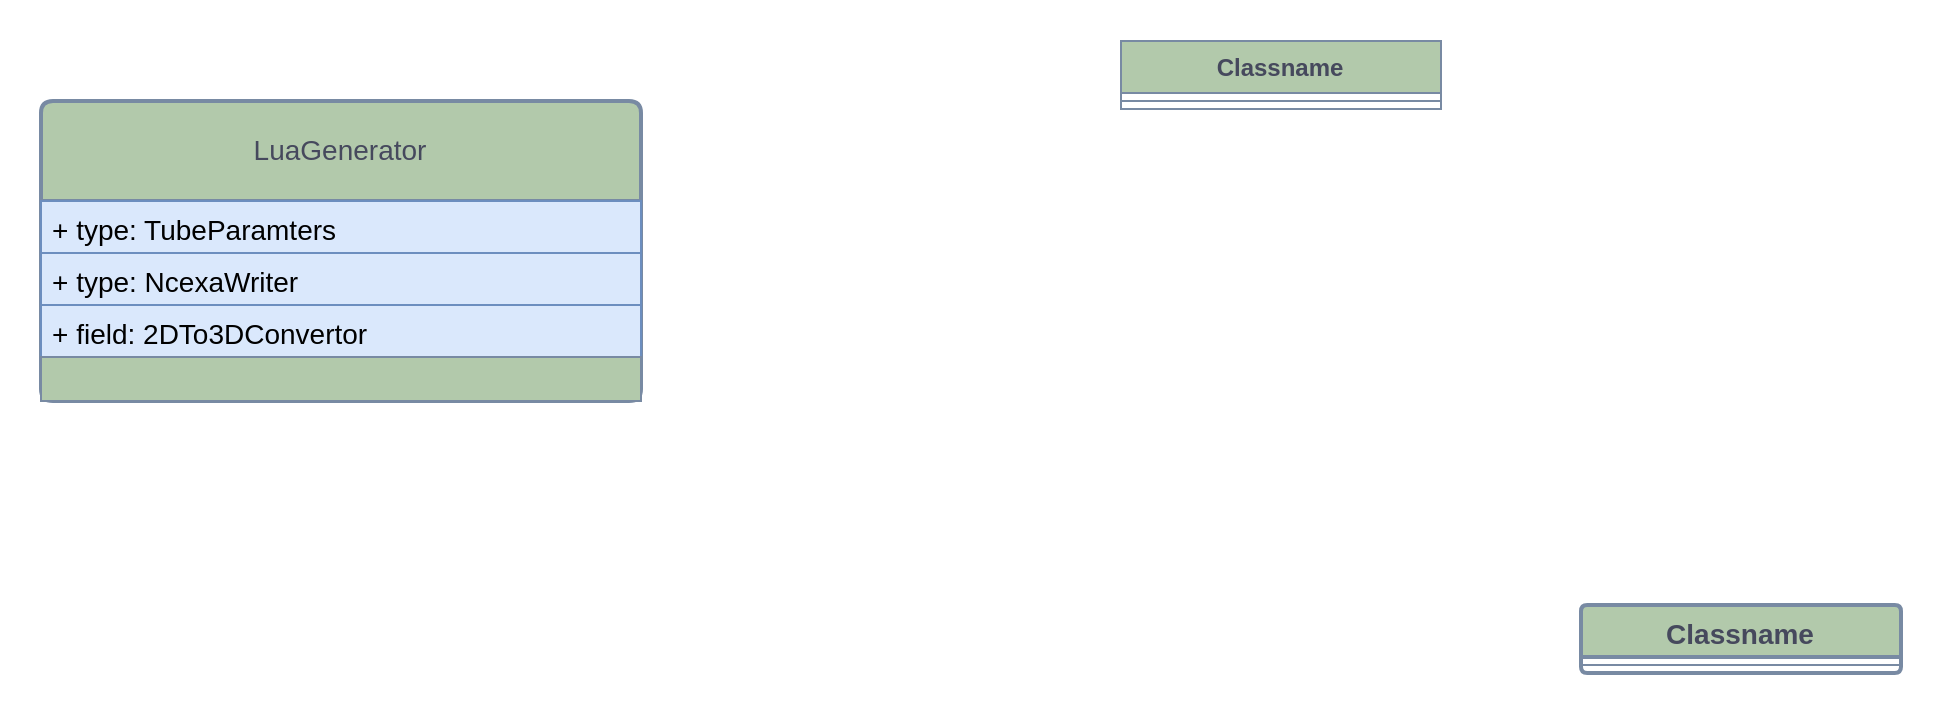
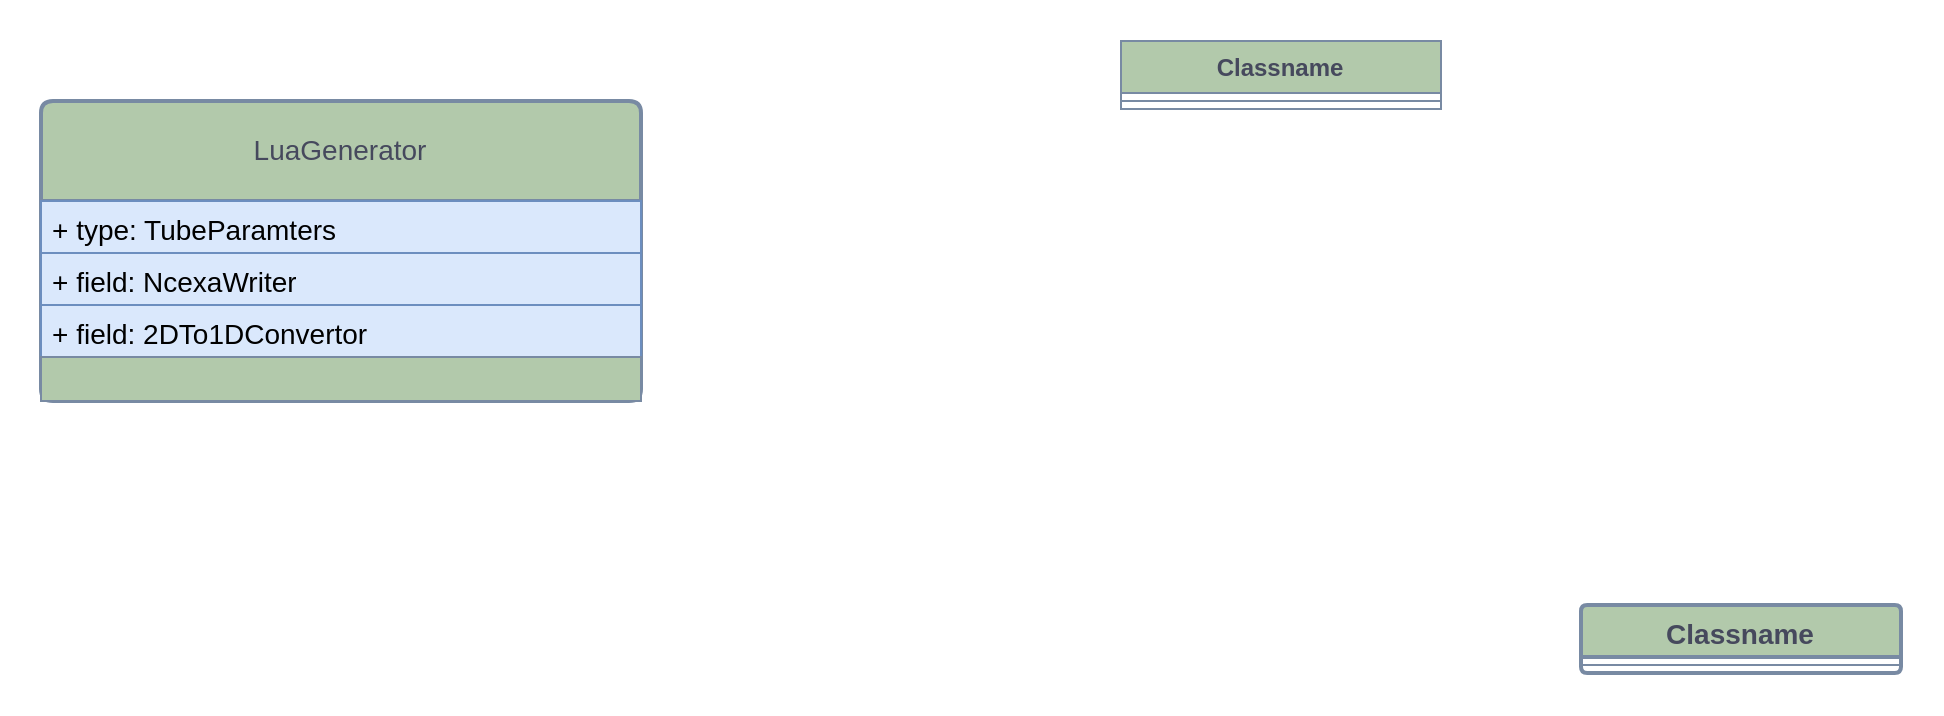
  <mxCell id="0" />
  <mxCell id="1" parent="0" />
  <mxCell id="2" value="LuaGenerator" style="swimlane;childLayout=stackLayout;horizontal=1;startSize=50;horizontalStack=0;rounded=1;fontSize=14;fontStyle=0;strokeWidth=2;resizeParent=0;resizeLast=1;shadow=0;dashed=0;align=center;arcSize=4;html=1;fillColor=#B2C9AB;strokeColor=#788AA3;labelBackgroundColor=none;fontColor=#46495D;swimlaneLine=1;whiteSpace=wrap;" parent="1" vertex="1"><mxGeometry x="20" y="50" width="300" height="150" as="geometry" /></mxCell>
  <mxCell id="3" value="+ type: TubeParamters" style="text;strokeColor=#6c8ebf;fillColor=#dae8fc;align=left;verticalAlign=top;spacingLeft=4;spacingRight=4;overflow=hidden;rotatable=0;points=[[0,0.5],[1,0.5]];portConstraint=eastwest;whiteSpace=wrap;html=1;fontFamily=Helvetica;fontSize=14;fontStyle=0;labelBackgroundColor=none;" vertex="1" parent="2"><mxGeometry y="50" width="300" height="26" as="geometry" /></mxCell>
- <mxCell id="4" value="+ type: NcexaWriter" style="text;strokeColor=#6c8ebf;fillColor=#dae8fc;align=left;verticalAlign=top;spacingLeft=4;spacingRight=4;overflow=hidden;rotatable=0;points=[[0,0.5],[1,0.5]];portConstraint=eastwest;whiteSpace=wrap;html=1;fontFamily=Helvetica;fontSize=14;fontStyle=0;labelBackgroundColor=none;" vertex="1" parent="2"><mxGeometry y="76" width="300" height="26" as="geometry" /></mxCell>
- <mxCell id="5" value="+ field: 2DTo3DConvertor" style="text;strokeColor=#6c8ebf;fillColor=#dae8fc;align=left;verticalAlign=top;spacingLeft=4;spacingRight=4;overflow=hidden;rotatable=0;points=[[0,0.5],[1,0.5]];portConstraint=eastwest;whiteSpace=wrap;html=1;fontFamily=Helvetica;fontSize=14;fontStyle=0;labelBackgroundColor=none;" vertex="1" parent="2"><mxGeometry y="102" width="300" height="26" as="geometry" /></mxCell>
+ <mxCell id="4" value="+ field: NcexaWriter" style="text;strokeColor=#6c8ebf;fillColor=#dae8fc;align=left;verticalAlign=top;spacingLeft=4;spacingRight=4;overflow=hidden;rotatable=0;points=[[0,0.5],[1,0.5]];portConstraint=eastwest;whiteSpace=wrap;html=1;fontFamily=Helvetica;fontSize=14;fontStyle=0;labelBackgroundColor=none;" vertex="1" parent="2"><mxGeometry y="76" width="300" height="26" as="geometry" /></mxCell>
+ <mxCell id="5" value="+ field: 2DTo1DConvertor" style="text;strokeColor=#6c8ebf;fillColor=#dae8fc;align=left;verticalAlign=top;spacingLeft=4;spacingRight=4;overflow=hidden;rotatable=0;points=[[0,0.5],[1,0.5]];portConstraint=eastwest;whiteSpace=wrap;html=1;fontFamily=Helvetica;fontSize=14;fontStyle=0;labelBackgroundColor=none;" vertex="1" parent="2"><mxGeometry y="102" width="300" height="26" as="geometry" /></mxCell>
  <mxCell id="6" value="&lt;h3&gt;&lt;br&gt;&lt;/h3&gt;" style="align=left;strokeColor=#788AA3;fillColor=#B2C9AB;spacingLeft=4;fontSize=12;verticalAlign=top;resizable=0;rotatable=0;part=1;html=1;labelBackgroundColor=none;fontColor=#46495D;" parent="2" vertex="1"><mxGeometry y="128" width="300" height="22" as="geometry" /></mxCell>
  <mxCell id="7" value="Classname" style="swimlane;fontStyle=1;align=center;verticalAlign=top;childLayout=stackLayout;horizontal=1;startSize=26;horizontalStack=0;resizeParent=1;resizeParentMax=0;resizeLast=0;collapsible=1;marginBottom=0;whiteSpace=wrap;html=1;strokeColor=#788AA3;fontColor=#46495D;fillColor=#B2C9AB;" parent="1" vertex="1"><mxGeometry x="560" y="20" width="160" height="34" as="geometry" /></mxCell>
  <mxCell id="8" value="" style="line;strokeWidth=1;fillColor=none;align=left;verticalAlign=middle;spacingTop=-1;spacingLeft=3;spacingRight=3;rotatable=0;labelPosition=right;points=[];portConstraint=eastwest;strokeColor=inherit;fontColor=#46495D;" parent="7" vertex="1"><mxGeometry y="26" width="160" height="8" as="geometry" /></mxCell>
  <mxCell id="9" value="Classname" style="swimlane;fontStyle=1;align=center;verticalAlign=top;childLayout=stackLayout;horizontal=1;startSize=26;horizontalStack=0;resizeParent=1;resizeParentMax=0;resizeLast=0;collapsible=1;marginBottom=0;whiteSpace=wrap;html=1;rounded=1;shadow=0;dashed=0;strokeColor=#788AA3;strokeWidth=2;arcSize=4;fontFamily=Helvetica;fontSize=14;fontColor=#46495D;labelBackgroundColor=none;fillColor=#B2C9AB;" vertex="1" parent="1"><mxGeometry x="790" y="302" width="160" height="34" as="geometry" /></mxCell>
  <mxCell id="10" value="" style="line;strokeWidth=1;fillColor=none;align=left;verticalAlign=middle;spacingTop=-1;spacingLeft=3;spacingRight=3;rotatable=0;labelPosition=right;points=[];portConstraint=eastwest;strokeColor=inherit;rounded=1;shadow=0;dashed=0;arcSize=4;fontFamily=Helvetica;fontSize=14;fontColor=#46495D;fontStyle=0;labelBackgroundColor=none;" vertex="1" parent="9"><mxGeometry y="26" width="160" height="8" as="geometry" /></mxCell>
